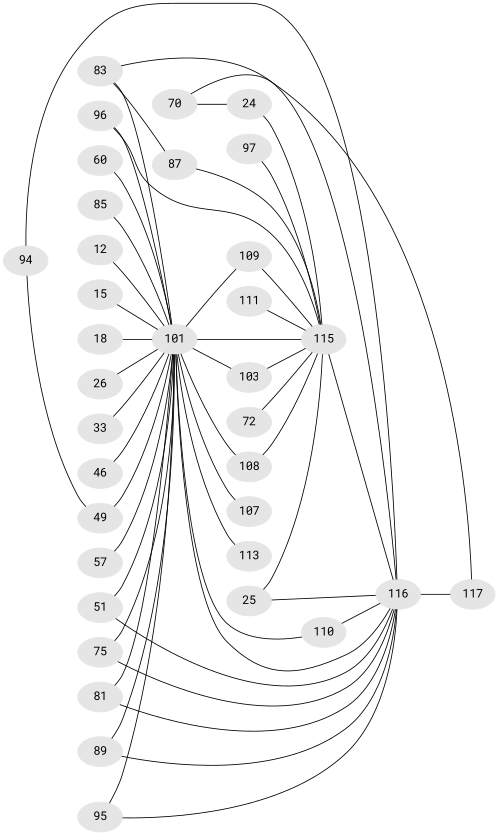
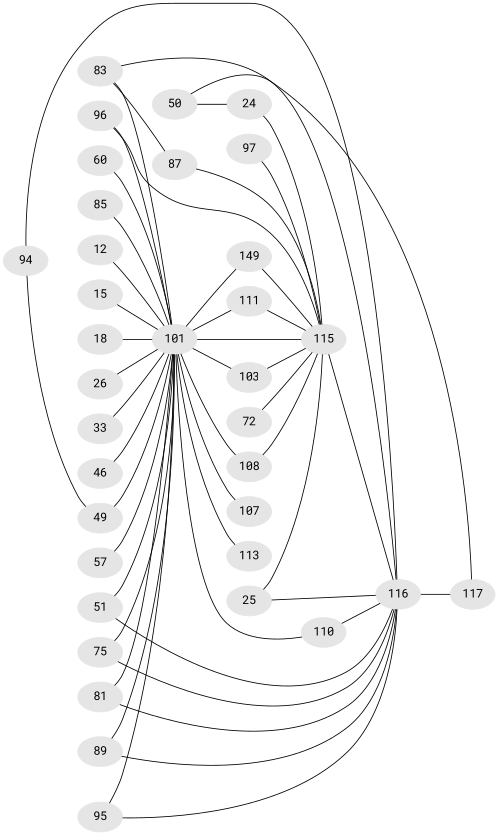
  graph {
    fontname="Roboto Mono"
    rankdir=LR
    node [color=gray90 fontname="Roboto Mono" style=filled]
    edge [fontname="Roboto Mono"]
    101 [super="+67+68+61+76+86+47+70+91"]
    115 [super="+64+71+75+10+57+90+82+102+105+114"]
    116 [super="+98+104+112"]
    103
    107
    108
-   109 [super="+62"]
+   109 [super="+62" label=149]
    110
    113 [super="+99"]
    12
    15
    18
    24
    25
    117 [super="+106+58"]
    26
    33
    46
    49
-   50 [label=70]
+   50
    51
    n22 [label=57]
    60
    72
    n25 [label=75]
    81 [super="+66+77+16"]
    83 [super="+44+55+65"]
    87
    85
    89
    94 [super="+80"]
    95 [super="+54"]
    96
    97
    111
    101 -- 115 [weight=43]
-   101 -- 116 [weight=13]
+   101 -- 111 [weight=13]
    101 -- 103
    101 -- 107
    101 -- 108
    101 -- 109 [weight=2]
    101 -- 110
    101 -- 113 [weight=5]
    115 -- 116 [weight=16]
    116 -- 117 [weight=5]
    103 -- 115
    108 -- 115
    109 -- 115
    110 -- 116
    12 -- 101
    15 -- 101
    18 -- 101
    24 -- 115 [weight=2]
    25 -- 115
    25 -- 116
    26 -- 101
    33 -- 101
    46 -- 101 [weight=2]
    49 -- 101 [weight=3]
    50 -- 24
    50 -- 117
    51 -- 101
    51 -- 116
    n22 -- 101 [weight=2]
    60 -- 101
    72 -- 115
    n25 -- 101
    n25 -- 116
    81 -- 101 [weight=6]
    81 -- 116
    83 -- 101 [weight=9]
    83 -- 116
    83 -- 87
    87 -- 115
    85 -- 101 [weight=2]
    89 -- 101
    89 -- 116
    94 -- 116 [weight=2]
    94 -- 49 [weight=2]
    95 -- 101 [weight=2]
    95 -- 116 [weight=2]
    96 -- 101
    96 -- 115
    97 -- 115
    111 -- 115 [weight=2]
  }
